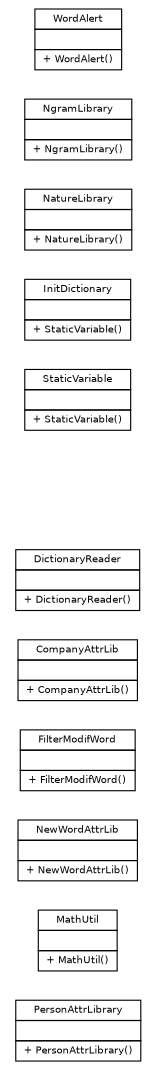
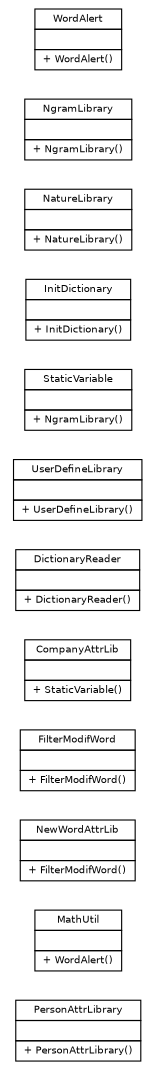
  digraph {
    rankdir=LR
    node [fontcolor=black fontname=Helvetica fontsize=9.0 shape=plaintext]
    n1 [label=<<table border="0" cellborder="1" cellspacing="0" cellpadding="2" port="p" href="./PersonAttrLibrary.html"> 		<tr><td><table border="0" cellspacing="0" cellpadding="1"> 			<tr><td> PersonAttrLibrary </td></tr> 		</table></td></tr> 		<tr><td><table border="0" cellspacing="0" cellpadding="1"> 			<tr><td align="left">  </td></tr> 		</table></td></tr> 		<tr><td><table border="0" cellspacing="0" cellpadding="1"> 			<tr><td align="left"> + PersonAttrLibrary() </td></tr> 		</table></td></tr> 		</table>>]
-   n2 [label=<<table border="0" cellborder="1" cellspacing="0" cellpadding="2" port="p" href="./MathUtil.html"> 		<tr><td><table border="0" cellspacing="0" cellpadding="1"> 			<tr><td> MathUtil </td></tr> 		</table></td></tr> 		<tr><td><table border="0" cellspacing="0" cellpadding="1"> 			<tr><td align="left">  </td></tr> 		</table></td></tr> 		<tr><td><table border="0" cellspacing="0" cellpadding="1"> 			<tr><td align="left"> + MathUtil() </td></tr> 		</table></td></tr> 		</table>>]
-   n3 [label=<<table border="0" cellborder="1" cellspacing="0" cellpadding="2" port="p" href="./NewWordAttrLib.html"> 		<tr><td><table border="0" cellspacing="0" cellpadding="1"> 			<tr><td> NewWordAttrLib </td></tr> 		</table></td></tr> 		<tr><td><table border="0" cellspacing="0" cellpadding="1"> 			<tr><td align="left">  </td></tr> 		</table></td></tr> 		<tr><td><table border="0" cellspacing="0" cellpadding="1"> 			<tr><td align="left"> + NewWordAttrLib() </td></tr> 		</table></td></tr> 		</table>>]
+   n2 [label=<<table border="0" cellborder="1" cellspacing="0" cellpadding="2" port="p" href="./MathUtil.html"> 		<tr><td><table border="0" cellspacing="0" cellpadding="1"> 			<tr><td> MathUtil </td></tr> 		</table></td></tr> 		<tr><td><table border="0" cellspacing="0" cellpadding="1"> 			<tr><td align="left">  </td></tr> 		</table></td></tr> 		<tr><td><table border="0" cellspacing="0" cellpadding="1"> 			<tr><td align="left"> + WordAlert() </td></tr> 		</table></td></tr> 		</table>>]
+   n3 [label=<<table border="0" cellborder="1" cellspacing="0" cellpadding="2" port="p" href="./NewWordAttrLib.html"> 		<tr><td><table border="0" cellspacing="0" cellpadding="1"> 			<tr><td> NewWordAttrLib </td></tr> 		</table></td></tr> 		<tr><td><table border="0" cellspacing="0" cellpadding="1"> 			<tr><td align="left">  </td></tr> 		</table></td></tr> 		<tr><td><table border="0" cellspacing="0" cellpadding="1"> 			<tr><td align="left"> + FilterModifWord() </td></tr> 		</table></td></tr> 		</table>>]
    n4 [label=<<table border="0" cellborder="1" cellspacing="0" cellpadding="2" port="p" href="./FilterModifWord.html"> 		<tr><td><table border="0" cellspacing="0" cellpadding="1"> 			<tr><td> FilterModifWord </td></tr> 		</table></td></tr> 		<tr><td><table border="0" cellspacing="0" cellpadding="1"> 			<tr><td align="left">  </td></tr> 		</table></td></tr> 		<tr><td><table border="0" cellspacing="0" cellpadding="1"> 			<tr><td align="left"> + FilterModifWord() </td></tr> 		</table></td></tr> 		</table>>]
-   n5 [label=<<table border="0" cellborder="1" cellspacing="0" cellpadding="2" port="p" href="./CompanyAttrLib.html"> 		<tr><td><table border="0" cellspacing="0" cellpadding="1"> 			<tr><td> CompanyAttrLib </td></tr> 		</table></td></tr> 		<tr><td><table border="0" cellspacing="0" cellpadding="1"> 			<tr><td align="left">  </td></tr> 		</table></td></tr> 		<tr><td><table border="0" cellspacing="0" cellpadding="1"> 			<tr><td align="left"> + CompanyAttrLib() </td></tr> 		</table></td></tr> 		</table>>]
+   n5 [label=<<table border="0" cellborder="1" cellspacing="0" cellpadding="2" port="p" href="./CompanyAttrLib.html"> 		<tr><td><table border="0" cellspacing="0" cellpadding="1"> 			<tr><td> CompanyAttrLib </td></tr> 		</table></td></tr> 		<tr><td><table border="0" cellspacing="0" cellpadding="1"> 			<tr><td align="left">  </td></tr> 		</table></td></tr> 		<tr><td><table border="0" cellspacing="0" cellpadding="1"> 			<tr><td align="left"> + StaticVariable() </td></tr> 		</table></td></tr> 		</table>>]
    n6 [label=<<table border="0" cellborder="1" cellspacing="0" cellpadding="2" port="p" href="./DictionaryReader.html"> 		<tr><td><table border="0" cellspacing="0" cellpadding="1"> 			<tr><td> DictionaryReader </td></tr> 		</table></td></tr> 		<tr><td><table border="0" cellspacing="0" cellpadding="1"> 			<tr><td align="left">  </td></tr> 		</table></td></tr> 		<tr><td><table border="0" cellspacing="0" cellpadding="1"> 			<tr><td align="left"> + DictionaryReader() </td></tr> 		</table></td></tr> 		</table>>]
-   n8 [label=<<table border="0" cellborder="1" cellspacing="0" cellpadding="2" port="p" href="./StaticVariable.html"> 		<tr><td><table border="0" cellspacing="0" cellpadding="1"> 			<tr><td> StaticVariable </td></tr> 		</table></td></tr> 		<tr><td><table border="0" cellspacing="0" cellpadding="1"> 			<tr><td align="left">  </td></tr> 		</table></td></tr> 		<tr><td><table border="0" cellspacing="0" cellpadding="1"> 			<tr><td align="left"> + StaticVariable() </td></tr> 		</table></td></tr> 		</table>>]
-   n9 [label=<<table border="0" cellborder="1" cellspacing="0" cellpadding="2" port="p" href="./InitDictionary.html"> 		<tr><td><table border="0" cellspacing="0" cellpadding="1"> 			<tr><td> InitDictionary </td></tr> 		</table></td></tr> 		<tr><td><table border="0" cellspacing="0" cellpadding="1"> 			<tr><td align="left">  </td></tr> 		</table></td></tr> 		<tr><td><table border="0" cellspacing="0" cellpadding="1"> 			<tr><td align="left"> + StaticVariable() </td></tr> 		</table></td></tr> 		</table>>]
+   n7 [label=<<table border="0" cellborder="1" cellspacing="0" cellpadding="2" port="p" href="./UserDefineLibrary.html"> 		<tr><td><table border="0" cellspacing="0" cellpadding="1"> 			<tr><td> UserDefineLibrary </td></tr> 		</table></td></tr> 		<tr><td><table border="0" cellspacing="0" cellpadding="1"> 			<tr><td align="left">  </td></tr> 		</table></td></tr> 		<tr><td><table border="0" cellspacing="0" cellpadding="1"> 			<tr><td align="left"> + UserDefineLibrary() </td></tr> 		</table></td></tr> 		</table>>]
+   n8 [label=<<table border="0" cellborder="1" cellspacing="0" cellpadding="2" port="p" href="./StaticVariable.html"> 		<tr><td><table border="0" cellspacing="0" cellpadding="1"> 			<tr><td> StaticVariable </td></tr> 		</table></td></tr> 		<tr><td><table border="0" cellspacing="0" cellpadding="1"> 			<tr><td align="left">  </td></tr> 		</table></td></tr> 		<tr><td><table border="0" cellspacing="0" cellpadding="1"> 			<tr><td align="left"> + NgramLibrary() </td></tr> 		</table></td></tr> 		</table>>]
+   n9 [label=<<table border="0" cellborder="1" cellspacing="0" cellpadding="2" port="p" href="./InitDictionary.html"> 		<tr><td><table border="0" cellspacing="0" cellpadding="1"> 			<tr><td> InitDictionary </td></tr> 		</table></td></tr> 		<tr><td><table border="0" cellspacing="0" cellpadding="1"> 			<tr><td align="left">  </td></tr> 		</table></td></tr> 		<tr><td><table border="0" cellspacing="0" cellpadding="1"> 			<tr><td align="left"> + InitDictionary() </td></tr> 		</table></td></tr> 		</table>>]
    n10 [label=<<table border="0" cellborder="1" cellspacing="0" cellpadding="2" port="p" href="./NatureLibrary.html"> 		<tr><td><table border="0" cellspacing="0" cellpadding="1"> 			<tr><td> NatureLibrary </td></tr> 		</table></td></tr> 		<tr><td><table border="0" cellspacing="0" cellpadding="1"> 			<tr><td align="left">  </td></tr> 		</table></td></tr> 		<tr><td><table border="0" cellspacing="0" cellpadding="1"> 			<tr><td align="left"> + NatureLibrary() </td></tr> 		</table></td></tr> 		</table>>]
    n11 [label=<<table border="0" cellborder="1" cellspacing="0" cellpadding="2" port="p" href="./NgramLibrary.html"> 		<tr><td><table border="0" cellspacing="0" cellpadding="1"> 			<tr><td> NgramLibrary </td></tr> 		</table></td></tr> 		<tr><td><table border="0" cellspacing="0" cellpadding="1"> 			<tr><td align="left">  </td></tr> 		</table></td></tr> 		<tr><td><table border="0" cellspacing="0" cellpadding="1"> 			<tr><td align="left"> + NgramLibrary() </td></tr> 		</table></td></tr> 		</table>>]
    n12 [label=<<table border="0" cellborder="1" cellspacing="0" cellpadding="2" port="p" href="./WordAlert.html"> 		<tr><td><table border="0" cellspacing="0" cellpadding="1"> 			<tr><td> WordAlert </td></tr> 		</table></td></tr> 		<tr><td><table border="0" cellspacing="0" cellpadding="1"> 			<tr><td align="left">  </td></tr> 		</table></td></tr> 		<tr><td><table border="0" cellspacing="0" cellpadding="1"> 			<tr><td align="left"> + WordAlert() </td></tr> 		</table></td></tr> 		</table>>]
  }
